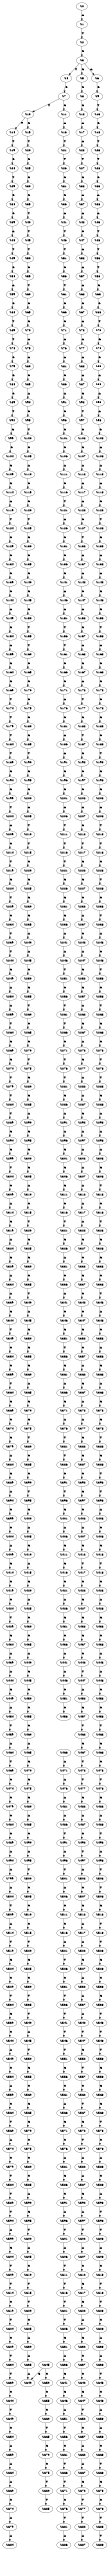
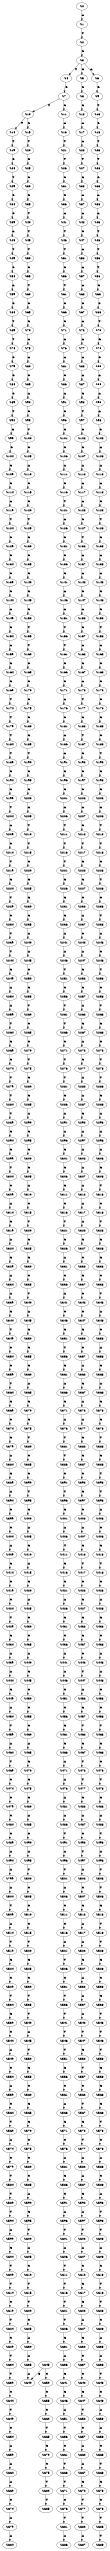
  strict digraph {
    S0
    S1
    S2
    S3
    S4
    S5
    S6
    S7
    S8
    S9
    S10
    S11
    S12
    S13
    S14
    S15
    S16
    S17
    S18
    S19
    S20
    S21
    S22
    S23
    S24
    S25
    S26
    S27
    S28
    S29
    S30
    S31
    S32
    S33
    S34
    S35
    S36
    S37
    S38
    S39
    S40
    S41
    S42
    S43
    S44
    S45
    S46
    S47
    S48
    S49
    S50
    S51
    S52
    S53
    S54
    S55
    S56
    S57
    S58
    S59
    S60
    S61
    S62
    S63
    S64
    S65
    S66
    S67
    S68
    S69
    S70
    S71
    S72
    S73
    S74
    S75
    S76
    S77
    S78
    S79
    S80
    S81
    S82
    S83
    S84
    S85
    S86
    S87
    S88
    S89
    S90
    S91
    S92
    S93
    S94
    S95
    S96
    S97
    S98
    S99
    S100
    S101
    S102
    S103
    S104
    S105
    S106
    S107
    S108
    S109
    S110
    S111
    S112
    S113
    S114
    S115
    S116
    S117
    S118
    S119
    S120
    S121
    S122
    S123
    S124
    S125
    S126
    S127
    S128
    S129
    S130
    S131
    S132
    S133
    S134
    S135
    S136
    S137
    S138
    S139
    S140
    S141
    S142
    S143
    S144
    S145
    S146
    S147
    S148
    S149
    S150
    S151
    S152
    S153
    S154
    S155
    S156
    S157
    S158
    S159
    S160
    S161
    S162
    S163
    S164
    S165
    S166
    S167
    S168
    S169
    S170
    S171
    S172
    S173
    S174
    S175
    S176
    S177
    S178
    S179
    S180
    S181
    S182
    S183
    S184
    S185
    S186
    S187
    S188
    S189
    S190
    S191
    S192
    S193
    S194
    S195
    S196
    S197
    S198
    S199
    S200
    S201
    S202
    S203
    S204
    S205
    S206
    S207
    S208
    S209
    S210
    S211
    S212
    S213
    S214
    S215
    S216
    S217
    S218
    S219
    S220
    S221
    S222
    S223
    S224
    S225
    S226
    S227
    S228
    S229
    S230
    S231
    S232
    S233
    S234
    S235
    S236
    S237
    S238
    S239
    S240
    S241
    S242
    S243
    S244
    S245
    S246
    S247
    S248
    S249
    S250
    S251
    S252
    S253
    S254
    S255
    S256
    S257
    S258
    S259
    S260
    S261
    S262
    S263
    S264
    S265
    S266
    S267
    S268
    S269
    S270
    S271
    S272
    S273
    S274
    S275
    S276
    S277
    S278
    S279
    S280
    S281
    S282
    S283
    S284
    S285
    S286
    S287
    S288
    S289
    S290
    S291
    S292
    S293
    S294
    S295
    S296
    S297
    S298
    S299
    S300
    S301
    S302
    S303
    S304
    S305
    S306
    S307
    S308
    S309
    S310
    S311
    S312
    S313
    S314
    S315
    S316
    S317
    S318
    S319
    S320
    S321
    S322
    S323
    S324
    S325
    S326
    S327
    S328
    S329
    S330
    S331
    S332
    S333
    S334
    S335
    S336
    S337
    S338
    S339
    S340
    S341
    S342
    S343
    S344
    S345
    S346
    S347
    S348
    S349
    S350
    S351
    S352
    S353
    S354
    S355
    S356
    S357
    S358
    S359
    S360
    S361
    S362
    S363
    S364
    S365
    S366
    S367
    S368
    S369
    S370
    S371
    S372
    S373
    S374
    S375
    S376
    S377
    S378
    S379
    S380
    S381
    S382
    S383
    S384
    S385
    S386
    S387
    S388
    S389
    S390
    S391
    S392
    S393
    S394
    S395
    S396
    S397
    S398
    S399
    S400
    S401
    S402
    S403
    S404
    S405
    S406
    S407
    S408
    S409
    S410
    S411
    S412
    S413
    S414
    S415
    S416
    S417
    S418
    S419
    S420
    S421
    S422
    S423
    S424
    S425
    S426
    S427
    S428
    S429
    S430
    S431
    S432
    S433
    S434
    S435
    S436
    S437
    S438
    S439
    S440
    S441
    S442
    S443
    S444
    S445
    S446
    S447
    S448
    S449
    S450
    S451
    S452
    S453
    S454
    S455
    S456
    S457
    S458
    S459
    S460
+   S461
    S462
    S463
    S464
    S465
    S466
    S467
    S468
    S469
    S470
    S471
    S472
    S473
    S474
    S475
    S476
    S477
    S478
    S479
    S480
    S481
    S482
    S483
    S484
    S485
    S486
    S487
    S488
    S489
    S490
    S491
    S492
    S493
    S494
    S495
    S496
    S497
    S498
    n500 [label=S799]
    S500
    S501
    S502
    S503
    S504
    S505
    S506
    S507
    S508
    S509
    S510
    S511
    S512
    S513
    S514
    S515
    S516
    S517
    S518
    S519
    S520
    S521
    S522
    S523
    S524
    S525
    S526
    S527
    S528
    S529
    S530
    S531
    S532
    S533
    S534
    S535
    S536
    S537
    S538
    S539
    S540
    S541
    S542
    S543
    S544
    S545
    S546
    S547
    S548
    S549
    S550
    S551
    S552
    S553
    S554
    S555
    S556
    S557
    S558
    S559
    S560
    S561
    S562
    S563
    S564
    S565
    S566
    S567
    S568
    S569
    S570
    S571
    S572
    S573
    S574
    S575
    S576
    S577
    S578
    S579
    S580
    S581
    S582
    S583
    S584
    S585
    S586
    S587
    S588
    S589
    S590
    S591
    S592
    S593
    S594
    S595
    S596
    S597
    S598
    S599
    S600
    S601
    S602
    S603
    S604
    S605
    S606
    S607
    S608
    S609
    S610
    S611
    S612
    S613
    S614
    S615
    S616
    S617
    S618
    S619
    S620
    S621
    S622
    S623
    S624
    S625
    S626
    S627
    S628
    S629
    S630
    S631
    S632
    S633
    S634
    S635
    S636
    S637
    S638
    S639
    S640
    S641
    S642
    S643
    S644
    S646
    S647
    S648
    S649
    S645
    S650
    S651
    S652
    S653
    S654
    S655
    S656
    S657
    S658
    S659
    S660
    S661
    S662
    S663
    S664
    S665
    S666
    S667
    S668
    S669
    S670
    S671
    S672
    S673
    S674
    S675
    S676
    S677
    S678
    S679
    S680
    S681
    S682
    S683
    S684
    S685
    S686
    S687
    S688
    S0 -> S1 [label=A]
    S1 -> S2 [label=T]
    S2 -> S3 [label=G]
    S3 -> S4 [label=T]
    S3 -> S5 [label=G]
    S3 -> S6 [label=A]
    S4 -> S7 [label=C]
    S5 -> S8 [label=C]
    S6 -> S9 [label=G]
    S7 -> S10 [label=T]
    S7 -> S11 [label=G]
    S8 -> S12 [label=G]
    S9 -> S13 [label=T]
    S10 -> S14 [label=T]
    S10 -> S15 [label=G]
    S11 -> S16 [label=A]
    S12 -> S17 [label=A]
    S13 -> S18 [label=G]
    S14 -> S19 [label=T]
    S15 -> S20 [label=T]
    S16 -> S21 [label=T]
    S17 -> S22 [label=A]
    S18 -> S23 [label=T]
    S19 -> S24 [label=C]
    S20 -> S25 [label=G]
    S21 -> S26 [label=T]
    S22 -> S27 [label=T]
    S23 -> S28 [label=T]
    S24 -> S29 [label=T]
    S25 -> S30 [label=C]
    S26 -> S31 [label=C]
    S27 -> S32 [label=G]
    S28 -> S33 [label=C]
    S29 -> S34 [label=C]
    S30 -> S35 [label=C]
    S31 -> S36 [label=C]
    S32 -> S37 [label=A]
    S33 -> S38 [label=A]
    S34 -> S39 [label=C]
    S35 -> S40 [label=T]
    S36 -> S41 [label=A]
    S37 -> S42 [label=A]
    S38 -> S43 [label=A]
    S39 -> S44 [label=A]
    S40 -> S45 [label=T]
    S41 -> S46 [label=T]
    S42 -> S47 [label=C]
    S43 -> S48 [label=T]
    S44 -> S49 [label=T]
    S45 -> S50 [label=T]
    S46 -> S51 [label=T]
    S47 -> S52 [label=A]
    S48 -> S53 [label=T]
    S49 -> S54 [label=C]
    S50 -> S55 [label=C]
    S51 -> S56 [label=C]
    S52 -> S57 [label=A]
    S53 -> S58 [label=T]
    S54 -> S59 [label=A]
    S55 -> S60 [label=T]
    S56 -> S61 [label=T]
    S57 -> S62 [label=A]
    S58 -> S63 [label=G]
    S59 -> S64 [label=C]
    S60 -> S65 [label=C]
    S61 -> S66 [label=C]
    S62 -> S67 [label=C]
    S63 -> S68 [label=C]
    S64 -> S69 [label=T]
    S65 -> S70 [label=G]
    S66 -> S71 [label=C]
    S67 -> S72 [label=A]
    S68 -> S73 [label=T]
    S69 -> S74 [label=T]
    S70 -> S75 [label=A]
    S71 -> S76 [label=A]
    S72 -> S77 [label=A]
    S73 -> S78 [label=G]
    S74 -> S79 [label=C]
    S75 -> S80 [label=A]
    S76 -> S81 [label=A]
    S77 -> S82 [label=A]
    S78 -> S83 [label=C]
    S79 -> S84 [label=G]
    S80 -> S85 [label=C]
    S81 -> S86 [label=C]
    S82 -> S87 [label=A]
    S83 -> S88 [label=A]
    S84 -> S89 [label=C]
    S85 -> S90 [label=A]
    S86 -> S91 [label=A]
    S87 -> S92 [label=G]
    S88 -> S93 [label=A]
    S89 -> S94 [label=T]
    S90 -> S95 [label=C]
    S91 -> S96 [label=C]
    S92 -> S97 [label=T]
    S93 -> S98 [label=A]
    S94 -> S99 [label=G]
    S95 -> S100 [label=T]
    S96 -> S101 [label=C]
    S97 -> S102 [label=C]
    S98 -> S103 [label=C]
    S99 -> S104 [label=C]
    S100 -> S105 [label=C]
    S101 -> S106 [label=C]
    S102 -> S107 [label=G]
    S103 -> S108 [label=A]
    S104 -> S109 [label=G]
    S105 -> S110 [label=A]
    S106 -> S111 [label=A]
    S107 -> S112 [label=A]
    S108 -> S113 [label=A]
    S109 -> S114 [label=G]
    S110 -> S115 [label=C]
    S111 -> S116 [label=C]
    S112 -> S117 [label=A]
    S113 -> S118 [label=A]
    S114 -> S119 [label=A]
    S115 -> S120 [label=C]
    S116 -> S121 [label=T]
    S117 -> S122 [label=A]
    S118 -> S123 [label=C]
    S119 -> S124 [label=T]
    S120 -> S125 [label=T]
    S121 -> S126 [label=A]
    S122 -> S127 [label=C]
    S123 -> S128 [label=T]
    S124 -> S129 [label=C]
    S125 -> S130 [label=G]
    S126 -> S131 [label=C]
    S127 -> S132 [label=T]
    S128 -> S133 [label=G]
    S129 -> S134 [label=C]
    S130 -> S135 [label=C]
    S131 -> S136 [label=C]
    S132 -> S137 [label=A]
    S133 -> S138 [label=A]
    S134 -> S139 [label=C]
    S135 -> S140 [label=G]
    S136 -> S141 [label=G]
    S137 -> S142 [label=A]
    S138 -> S143 [label=A]
    S139 -> S144 [label=C]
    S140 -> S145 [label=G]
    S141 -> S146 [label=A]
    S142 -> S147 [label=C]
    S143 -> S148 [label=G]
    S144 -> S149 [label=A]
    S145 -> S150 [label=G]
    S146 -> S151 [label=A]
    S147 -> S152 [label=A]
    S148 -> S153 [label=G]
    S149 -> S154 [label=G]
    S150 -> S155 [label=T]
    S151 -> S156 [label=T]
    S152 -> S157 [label=G]
    S153 -> S158 [label=T]
    S154 -> S159 [label=A]
    S155 -> S160 [label=T]
    S156 -> S161 [label=T]
    S157 -> S162 [label=A]
    S158 -> S163 [label=A]
    S159 -> S164 [label=G]
    S160 -> S165 [label=C]
    S161 -> S166 [label=C]
    S162 -> S167 [label=G]
    S163 -> S168 [label=C]
    S164 -> S169 [label=G]
    S165 -> S170 [label=C]
    S166 -> S171 [label=C]
    S167 -> S172 [label=A]
    S168 -> S173 [label=C]
    S169 -> S174 [label=T]
    S170 -> S175 [label=C]
    S171 -> S176 [label=A]
    S172 -> S177 [label=T]
    S173 -> S178 [label=C]
    S174 -> S179 [label=T]
    S175 -> S180 [label=C]
    S176 -> S181 [label=C]
    S177 -> S182 [label=G]
    S178 -> S183 [label=G]
    S179 -> S184 [label=T]
    S180 -> S185 [label=G]
    S181 -> S186 [label=A]
    S182 -> S187 [label=T]
    S183 -> S188 [label=C]
    S184 -> S189 [label=T]
    S185 -> S190 [label=T]
    S186 -> S191 [label=A]
    S187 -> S192 [label=G]
    S188 -> S193 [label=T]
    S189 -> S194 [label=G]
    S190 -> S195 [label=G]
    S191 -> S196 [label=G]
    S192 -> S197 [label=C]
    S193 -> S198 [label=G]
    S194 -> S199 [label=G]
    S195 -> S200 [label=G]
    S196 -> S201 [label=G]
    S197 -> S202 [label=C]
    S198 -> S203 [label=G]
    S199 -> S204 [label=T]
    S200 -> S205 [label=A]
    S201 -> S206 [label=A]
    S202 -> S207 [label=A]
    S203 -> S208 [label=A]
    S204 -> S209 [label=A]
    S205 -> S210 [label=T]
    S206 -> S211 [label=T]
    S207 -> S212 [label=G]
    S208 -> S213 [label=T]
    S209 -> S214 [label=C]
    S210 -> S215 [label=T]
    S211 -> S216 [label=T]
    S212 -> S217 [label=T]
    S213 -> S218 [label=T]
    S214 -> S219 [label=T]
    S215 -> S220 [label=C]
    S216 -> S221 [label=T]
    S217 -> S222 [label=G]
    S218 -> S223 [label=C]
    S219 -> S224 [label=G]
    S220 -> S225 [label=G]
    S221 -> S226 [label=G]
    S222 -> S227 [label=G]
    S223 -> S228 [label=T]
    S224 -> S229 [label=T]
    S225 -> S230 [label=G]
    S226 -> S231 [label=G]
    S227 -> S232 [label=C]
    S228 -> S233 [label=C]
    S229 -> S234 [label=C]
    S230 -> S235 [label=G]
    S231 -> S236 [label=G]
    S232 -> S237 [label=A]
    S233 -> S238 [label=T]
    S234 -> S239 [label=T]
    S235 -> S240 [label=A]
    S236 -> S241 [label=A]
    S237 -> S242 [label=C]
    S238 -> S243 [label=A]
    S239 -> S244 [label=T]
    S240 -> S245 [label=A]
    S241 -> S246 [label=A]
    S242 -> S247 [label=A]
    S243 -> S248 [label=C]
    S244 -> S249 [label=G]
    S245 -> S250 [label=C]
    S246 -> S251 [label=T]
    S247 -> S252 [label=G]
    S248 -> S253 [label=T]
    S249 -> S254 [label=A]
    S250 -> S255 [label=G]
    S251 -> S256 [label=C]
    S252 -> S257 [label=G]
    S253 -> S258 [label=C]
    S254 -> S259 [label=A]
    S255 -> S260 [label=T]
    S256 -> S261 [label=T]
    S257 -> S262 [label=A]
    S258 -> S263 [label=T]
    S259 -> S264 [label=T]
    S260 -> S265 [label=C]
    S261 -> S266 [label=T]
    S262 -> S267 [label=G]
    S263 -> S268 [label=G]
    S264 -> S269 [label=G]
    S265 -> S270 [label=C]
    S266 -> S271 [label=C]
    S267 -> S272 [label=A]
    S268 -> S273 [label=C]
    S269 -> S274 [label=G]
    S270 -> S275 [label=T]
    S271 -> S276 [label=T]
    S272 -> S277 [label=G]
    S273 -> S278 [label=T]
    S274 -> S279 [label=T]
    S275 -> S280 [label=G]
    S276 -> S281 [label=T]
    S277 -> S282 [label=A]
    S278 -> S283 [label=T]
    S279 -> S284 [label=T]
    S280 -> S285 [label=G]
    S281 -> S286 [label=G]
    S282 -> S287 [label=A]
    S283 -> S288 [label=G]
    S284 -> S289 [label=T]
    S285 -> S290 [label=A]
    S286 -> S291 [label=A]
    S287 -> S292 [label=G]
    S288 -> S293 [label=A]
    S289 -> S294 [label=G]
    S290 -> S295 [label=G]
    S291 -> S296 [label=A]
    S292 -> S297 [label=A]
    S293 -> S298 [label=A]
    S294 -> S299 [label=G]
    S295 -> S300 [label=G]
    S296 -> S301 [label=G]
    S297 -> S302 [label=A]
    S298 -> S303 [label=A]
    S299 -> S304 [label=T]
    S300 -> S305 [label=G]
    S301 -> S306 [label=G]
    S302 -> S307 [label=A]
    S303 -> S308 [label=G]
    S304 -> S309 [label=C]
    S305 -> S310 [label=A]
    S306 -> S311 [label=G]
    S307 -> S312 [label=A]
    S308 -> S313 [label=T]
    S309 -> S314 [label=A]
    S310 -> S315 [label=C]
    S311 -> S316 [label=C]
    S312 -> S317 [label=A]
    S313 -> S318 [label=C]
    S314 -> S319 [label=G]
    S315 -> S320 [label=T]
    S316 -> S321 [label=T]
    S317 -> S322 [label=A]
    S318 -> S323 [label=T]
    S319 -> S324 [label=A]
    S320 -> S325 [label=G]
    S321 -> S326 [label=G]
    S322 -> S327 [label=G]
    S323 -> S328 [label=G]
    S324 -> S329 [label=G]
    S325 -> S330 [label=G]
    S326 -> S331 [label=A]
    S327 -> S332 [label=C]
    S328 -> S333 [label=G]
    S329 -> S334 [label=A]
    S330 -> S335 [label=C]
    S331 -> S336 [label=C]
    S332 -> S337 [label=G]
    S333 -> S338 [label=C]
    S334 -> S339 [label=A]
    S335 -> S340 [label=T]
    S336 -> S341 [label=A]
    S337 -> S342 [label=C]
    S338 -> S343 [label=T]
    S339 -> S344 [label=G]
    S340 -> S345 [label=A]
    S341 -> S346 [label=C]
    S342 -> S347 [label=C]
    S343 -> S348 [label=A]
    S344 -> S349 [label=T]
    S345 -> S350 [label=G]
    S346 -> S351 [label=G]
    S347 -> S352 [label=G]
    S348 -> S353 [label=C]
    S349 -> S354 [label=C]
    S350 -> S355 [label=G]
    S351 -> S356 [label=T]
    S352 -> S357 [label=C]
    S353 -> S358 [label=A]
    S354 -> S359 [label=C]
    S355 -> S360 [label=G]
    S356 -> S361 [label=G]
    S357 -> S362 [label=A]
    S358 -> S363 [label=G]
    S359 -> S364 [label=T]
    S360 -> S365 [label=A]
    S361 -> S366 [label=A]
    S362 -> S367 [label=G]
    S363 -> S368 [label=A]
    S364 -> S369 [label=G]
    S365 -> S370 [label=G]
    S366 -> S371 [label=G]
    S367 -> S372 [label=A]
    S368 -> S373 [label=G]
    S369 -> S374 [label=C]
    S370 -> S375 [label=G]
    S371 -> S376 [label=A]
    S372 -> S377 [label=A]
    S373 -> S378 [label=G]
    S374 -> S379 [label=G]
    S375 -> S380 [label=T]
    S376 -> S381 [label=T]
    S377 -> S382 [label=G]
    S378 -> S383 [label=T]
    S379 -> S384 [label=A]
    S380 -> S385 [label=C]
    S381 -> S386 [label=T]
    S382 -> S387 [label=G]
    S383 -> S388 [label=G]
    S384 -> S389 [label=G]
    S385 -> S390 [label=C]
    S386 -> S391 [label=C]
    S387 -> S392 [label=C]
    S388 -> S393 [label=T]
    S389 -> S394 [label=A]
    S390 -> S395 [label=T]
    S391 -> S396 [label=T]
    S392 -> S397 [label=G]
    S393 -> S398 [label=T]
    S394 -> S399 [label=C]
    S395 -> S400 [label=G]
    S396 -> S401 [label=G]
    S397 -> S402 [label=C]
    S398 -> S403 [label=A]
    S399 -> S404 [label=C]
    S400 -> S405 [label=A]
    S401 -> S406 [label=A]
    S402 -> S407 [label=A]
    S403 -> S408 [label=C]
    S404 -> S409 [label=A]
    S405 -> S410 [label=G]
-   S406 -> S411 [label=G]
+   S406 -> S411 [label=T]
    S407 -> S412 [label=G]
    S408 -> S413 [label=G]
    S409 -> S414 [label=G]
    S410 -> S415 [label=A]
    S411 -> S416 [label=G]
    S412 -> S417 [label=T]
    S413 -> S418 [label=T]
    S414 -> S419 [label=C]
    S415 -> S420 [label=G]
    S416 -> S421 [label=C]
    S417 -> S422 [label=C]
    S418 -> S423 [label=C]
    S419 -> S424 [label=C]
    S420 -> S425 [label=A]
    S421 -> S426 [label=A]
    S422 -> S427 [label=G]
    S423 -> S428 [label=A]
    S424 -> S429 [label=T]
    S425 -> S430 [label=C]
    S426 -> S431 [label=G]
    S427 -> S432 [label=G]
    S428 -> S433 [label=G]
    S429 -> S434 [label=G]
    S430 -> S435 [label=C]
    S431 -> S436 [label=C]
    S432 -> S437 [label=G]
    S433 -> S438 [label=C]
    S434 -> S439 [label=A]
    S435 -> S440 [label=A]
    S436 -> S441 [label=A]
    S437 -> S442 [label=C]
    S438 -> S443 [label=A]
    S439 -> S444 [label=A]
    S440 -> S445 [label=G]
    S441 -> S446 [label=A]
    S442 -> S447 [label=T]
    S443 -> S448 [label=A]
    S444 -> S449 [label=G]
    S445 -> S450 [label=C]
    S446 -> S451 [label=C]
    S447 -> S452 [label=A]
    S448 -> S453 [label=C]
    S449 -> S454 [label=A]
    S450 -> S455 [label=C]
    S451 -> S456 [label=C]
    S452 -> S457 [label=G]
    S453 -> S458 [label=C]
    S454 -> S459 [label=T]
    S455 -> S460 [label=C]
+   S456 -> S461 [label=G]
    S457 -> S462 [label=T]
    S458 -> S463 [label=T]
    S459 -> S464 [label=A]
    S460 -> S465 [label=A]
+   S461 -> S466 [label=G]
    S462 -> S467 [label=G]
    S463 -> S468 [label=G]
    S464 -> S469 [label=T]
    S465 -> S470 [label=G]
    S466 -> S471 [label=A]
    S467 -> S472 [label=T]
    S468 -> S473 [label=C]
    S469 -> S474 [label=C]
    S470 -> S475 [label=G]
    S471 -> S476 [label=A]
    S472 -> S477 [label=T]
    S473 -> S478 [label=T]
    S474 -> S479 [label=C]
    S475 -> S480 [label=G]
    S476 -> S481 [label=A]
    S477 -> S482 [label=G]
    S478 -> S483 [label=G]
    S479 -> S484 [label=C]
    S480 -> S485 [label=A]
    S481 -> S486 [label=A]
    S482 -> S487 [label=A]
    S483 -> S488 [label=A]
    S484 -> S489 [label=C]
    S485 -> S490 [label=C]
    S486 -> S491 [label=T]
    S487 -> S492 [label=C]
    S488 -> S493 [label=T]
    S489 -> S494 [label=A]
    S490 -> S495 [label=A]
    S491 -> S496 [label=A]
    S492 -> S497 [label=T]
    S493 -> S498 [label=A]
    S494 -> n500 [label=A]
    S495 -> S500 [label=T]
    S496 -> S501 [label=T]
    S497 -> S502 [label=A]
    S498 -> S503 [label=T]
    n500 -> S504 [label=A]
    S500 -> S505 [label=C]
    S501 -> S506 [label=A]
    S502 -> S507 [label=C]
    S503 -> S508 [label=T]
    S504 -> S509 [label=T]
    S505 -> S510 [label=C]
    S506 -> S511 [label=C]
    S507 -> S512 [label=G]
    S508 -> S513 [label=G]
    S509 -> S514 [label=A]
    S510 -> S515 [label=C]
    S511 -> S516 [label=C]
    S512 -> S517 [label=A]
    S513 -> S518 [label=T]
    S514 -> S519 [label=T]
    S515 -> S520 [label=T]
    S516 -> S521 [label=A]
    S517 -> S522 [label=A]
    S518 -> S523 [label=T]
    S519 -> S524 [label=G]
    S520 -> S525 [label=G]
    S521 -> S526 [label=T]
    S522 -> S527 [label=G]
    S523 -> S528 [label=G]
    S524 -> S529 [label=C]
    S525 -> S530 [label=C]
    S526 -> S531 [label=C]
    S527 -> S532 [label=A]
    S528 -> S533 [label=C]
    S529 -> S534 [label=T]
    S530 -> S535 [label=T]
    S531 -> S536 [label=T]
    S532 -> S537 [label=A]
    S533 -> S538 [label=G]
    S534 -> S539 [label=G]
    S535 -> S540 [label=T]
    S536 -> S541 [label=T]
    S537 -> S542 [label=A]
    S538 -> S543 [label=T]
    S539 -> S544 [label=C]
    S540 -> S545 [label=A]
    S541 -> S546 [label=T]
    S542 -> S547 [label=T]
    S543 -> S548 [label=T]
    S544 -> S549 [label=A]
    S545 -> S550 [label=T]
    S546 -> S551 [label=T]
    S547 -> S552 [label=G]
    S548 -> S553 [label=T]
    S549 -> S554 [label=C]
    S550 -> S555 [label=G]
    S551 -> S556 [label=G]
    S552 -> S557 [label=T]
    S553 -> S558 [label=G]
    S554 -> S559 [label=A]
    S555 -> S560 [label=C]
    S556 -> S561 [label=C]
    S557 -> S562 [label=C]
    S558 -> S563 [label=G]
    S559 -> S564 [label=C]
    S560 -> S565 [label=G]
    S561 -> S566 [label=A]
    S562 -> S567 [label=T]
    S563 -> S568 [label=G]
    S564 -> S569 [label=T]
    S565 -> S570 [label=G]
    S566 -> S571 [label=G]
    S567 -> S572 [label=G]
    S568 -> S573 [label=T]
    S569 -> S574 [label=A]
    S570 -> S575 [label=C]
    S571 -> S576 [label=C]
    S572 -> S577 [label=T]
    S573 -> S578 [label=C]
    S574 -> S579 [label=C]
    S575 -> S580 [label=C]
    S576 -> S581 [label=A]
    S577 -> S582 [label=A]
    S578 -> S583 [label=A]
    S579 -> S584 [label=T]
    S580 -> S585 [label=C]
    S581 -> S586 [label=G]
    S582 -> S587 [label=A]
    S583 -> S588 [label=C]
    S584 -> S589 [label=T]
    S585 -> S590 [label=A]
    S586 -> S591 [label=C]
    S587 -> S592 [label=G]
    S588 -> S593 [label=A]
    S589 -> S594 [label=T]
    S590 -> S595 [label=G]
    S591 -> S596 [label=A]
    S592 -> S597 [label=A]
    S593 -> S598 [label=T]
    S594 -> S599 [label=A]
    S595 -> S600 [label=T]
    S596 -> S601 [label=T]
    S597 -> S602 [label=T]
    S598 -> S603 [label=T]
    S599 -> S604 [label=G]
    S600 -> S605 [label=A]
    S601 -> S606 [label=A]
    S602 -> S607 [label=A]
    S603 -> S608 [label=A]
    S604 -> S609 [label=T]
    S605 -> S610 [label=C]
    S606 -> S611 [label=T]
    S607 -> S612 [label=C]
    S608 -> S613 [label=C]
    S609 -> S614 [label=T]
    S610 -> S615 [label=T]
    S611 -> S616 [label=T]
    S612 -> S617 [label=G]
    S613 -> S618 [label=T]
    S614 -> S619 [label=C]
    S615 -> S620 [label=T]
    S616 -> S621 [label=T]
    S617 -> S622 [label=G]
    S618 -> S623 [label=T]
    S619 -> S624 [label=T]
    S620 -> S625 [label=C]
    S621 -> S626 [label=T]
    S622 -> S627 [label=A]
    S623 -> S628 [label=C]
    S624 -> S629 [label=C]
    S625 -> S630 [label=A]
    S626 -> S631 [label=G]
    S627 -> S632 [label=G]
    S628 -> S633 [label=A]
    S629 -> S634 [label=T]
    S630 -> S635 [label=A]
    S631 -> S636 [label=A]
    S632 -> S637 [label=C]
    S633 -> S638 [label=A]
    S634 -> S639 [label=T]
    S635 -> S640 [label=A]
    S636 -> S641 [label=G]
    S637 -> S642 [label=C]
    S638 -> S643 [label=T]
    S639 -> S644 [label=C]
    S641 -> S646 [label=G]
    S642 -> S647 [label=G]
    S643 -> S648 [label=C]
    S644 -> S649 [label=T]
    S646 -> S651 [label=A]
    S647 -> S652 [label=T]
    S648 -> S653 [label=A]
    S649 -> S654 [label=C]
    S645 -> S640 [label=G]
    S645 -> S650 [label=C]
    S650 -> S655 [label=C]
    S651 -> S656 [label=T]
    S652 -> S657 [label=C]
    S653 -> S658 [label=A]
    S654 -> S659 [label=A]
    S655 -> S660 [label=C]
    S656 -> S661 [label=C]
    S657 -> S662 [label=A]
    S658 -> S663 [label=C]
    S659 -> S664 [label=A]
    S660 -> S665 [label=T]
    S661 -> S666 [label=T]
    S662 -> S667 [label=A]
    S663 -> S668 [label=T]
    S664 -> S669 [label=A]
    S665 -> S670 [label=G]
    S666 -> S671 [label=T]
    S667 -> S672 [label=G]
    S668 -> S673 [label=G]
    S669 -> S674 [label=C]
    S670 -> S675 [label=C]
    S671 -> S676 [label=C]
    S672 -> S677 [label=T]
    S673 -> S678 [label=C]
    S674 -> S679 [label=A]
    S675 -> S680 [label=T]
    S676 -> S681 [label=T]
    S677 -> S682 [label=T]
    S678 -> S683 [label=T]
    S679 -> S684 [label=A]
    S680 -> S685 [label=T]
    S681 -> S686 [label=A]
    S682 -> S687 [label=A]
    S683 -> S688 [label=T]
  }
